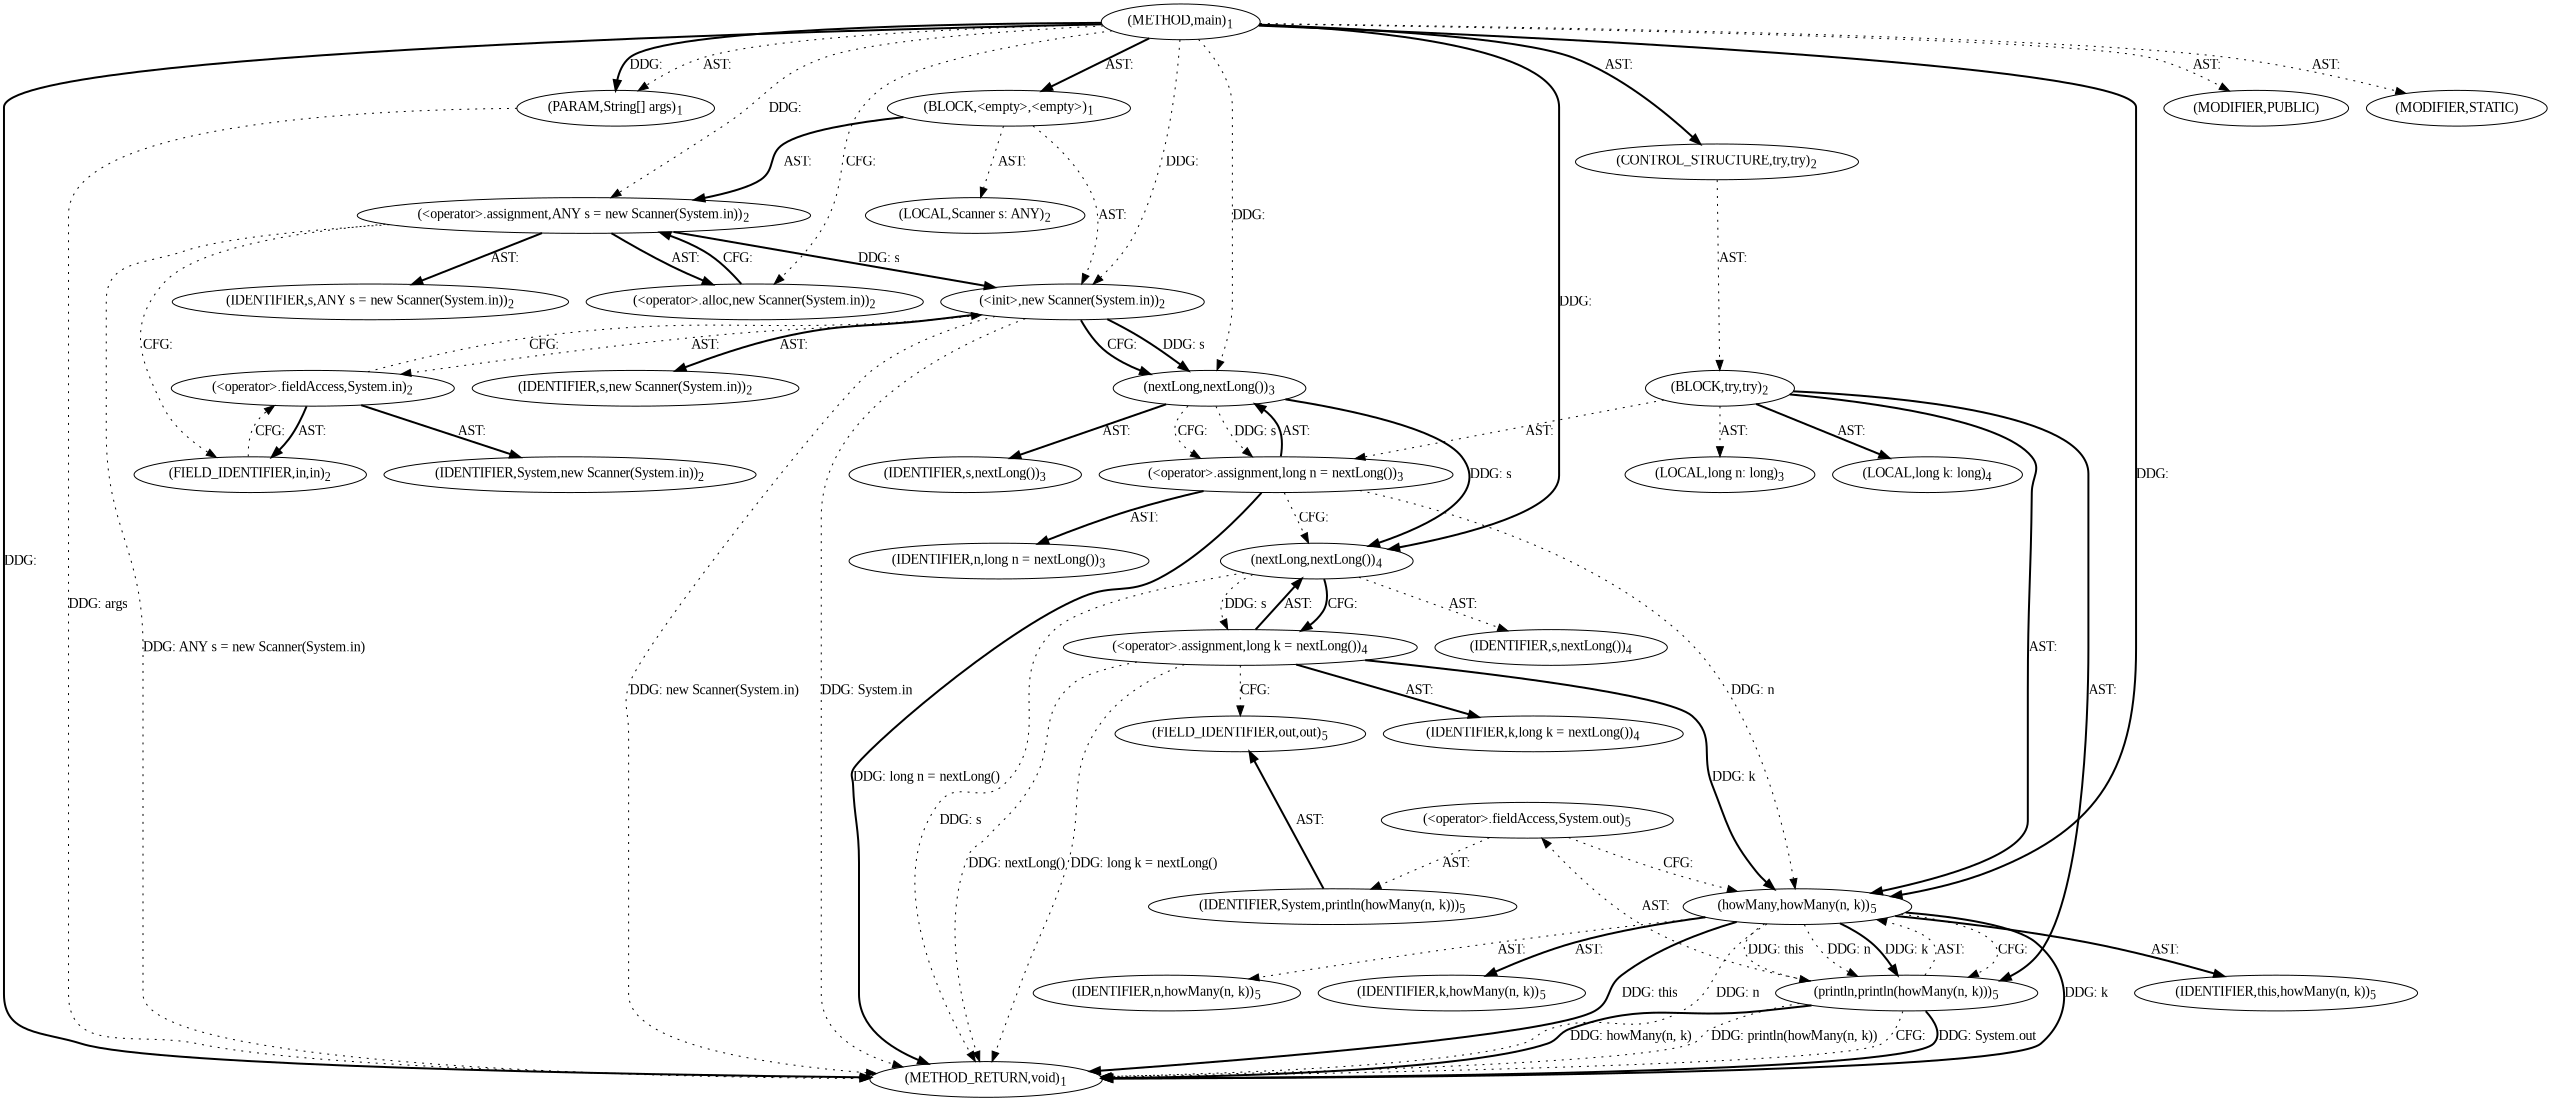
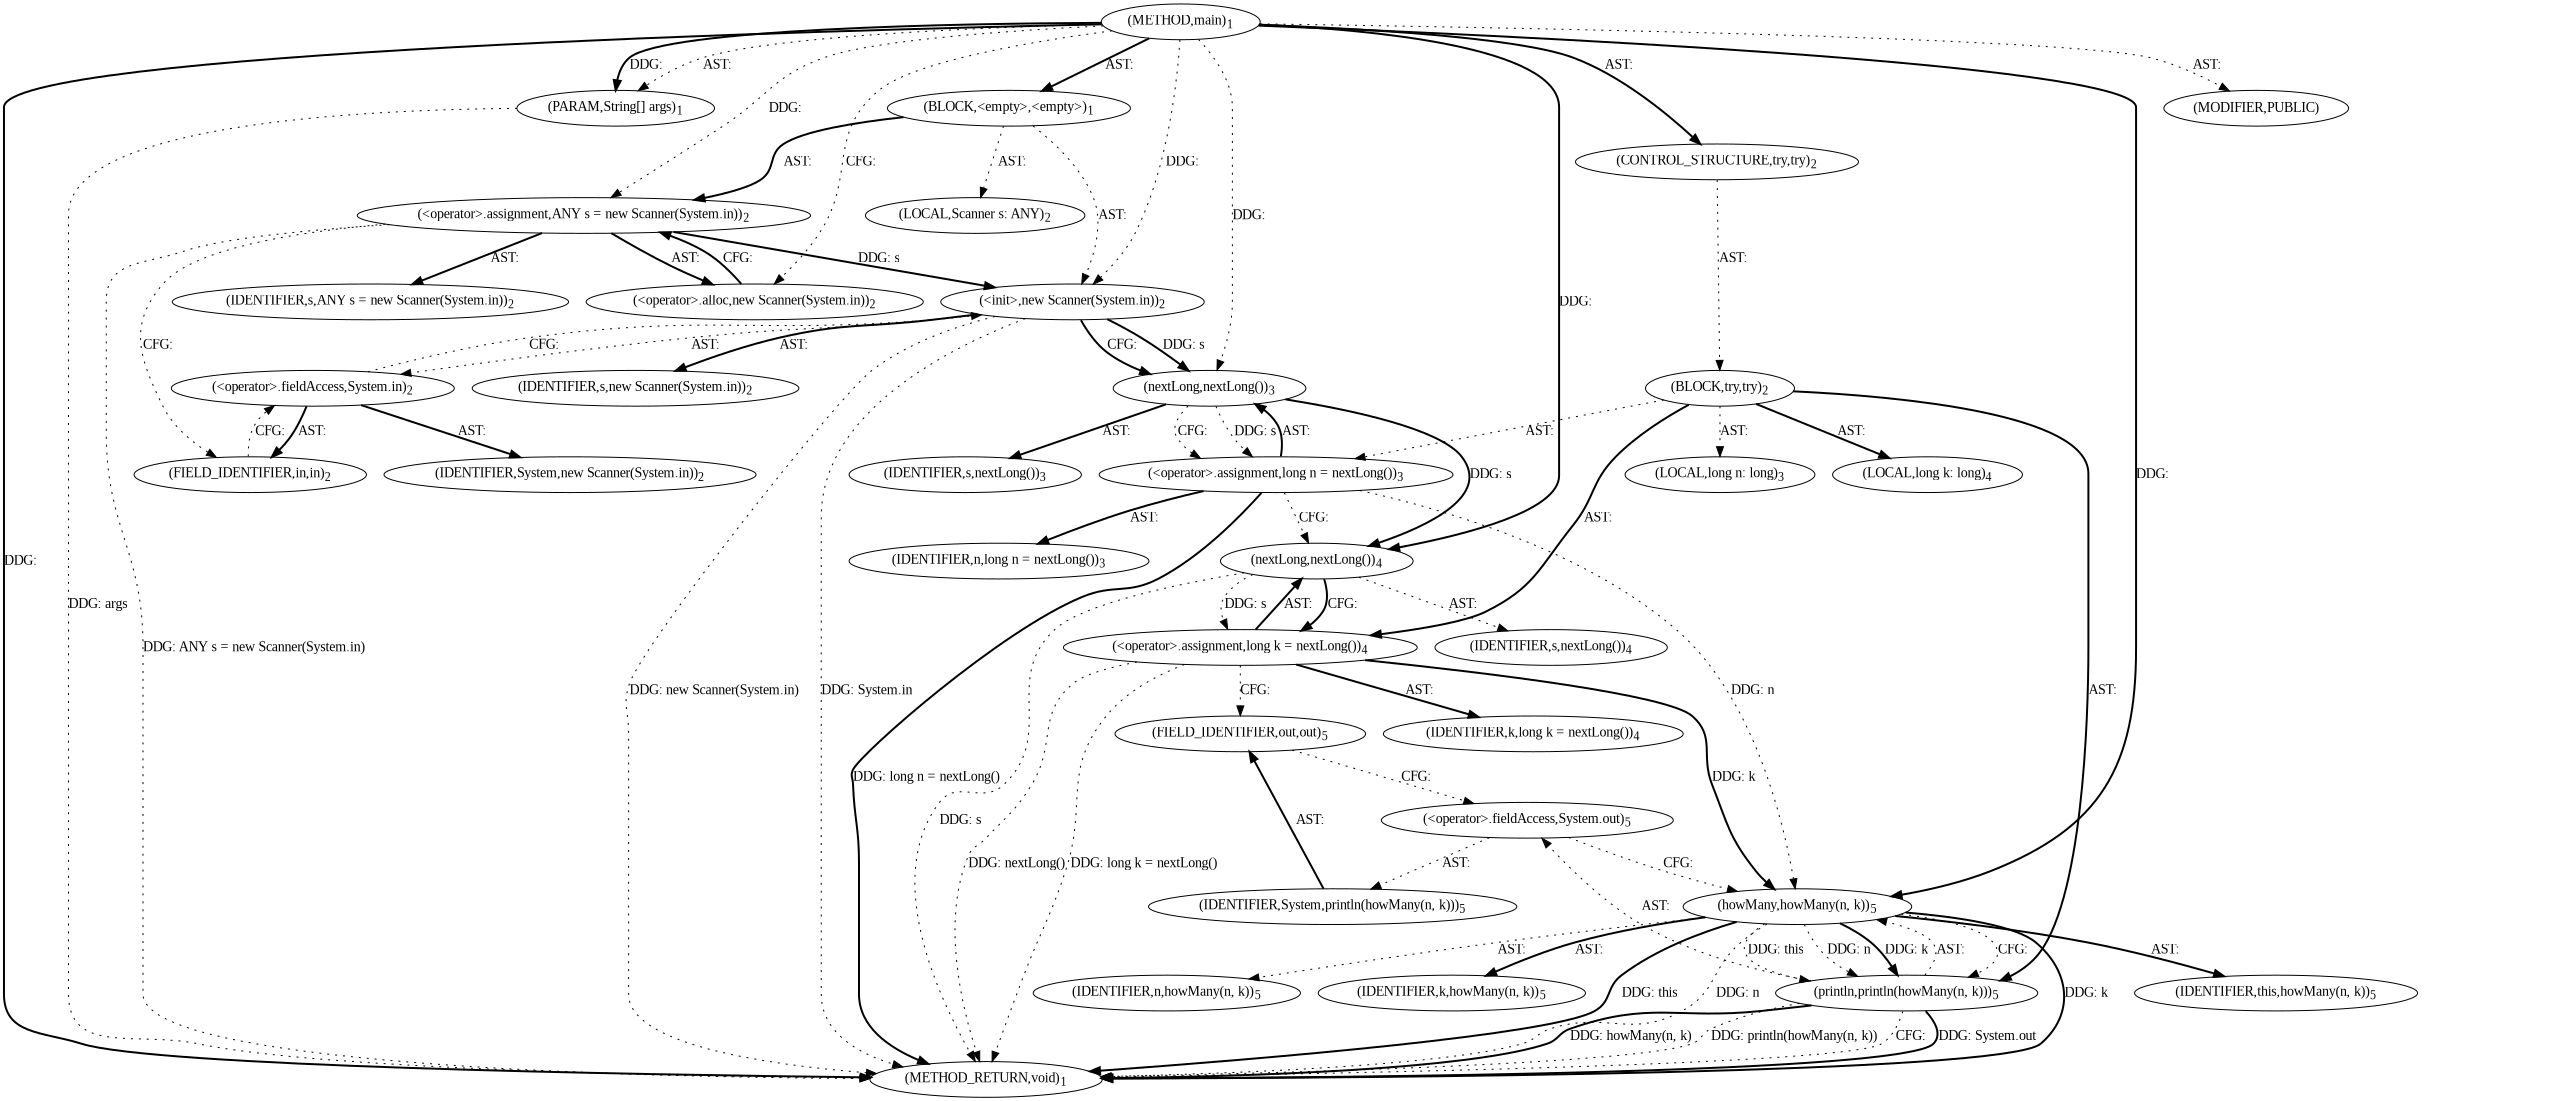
  digraph {
    fontname="Liberation Serif"
    node [fontname="Liberation Serif"]
    edge [fontname="Liberation Serif" style=dotted]
    n1 [label=<(METHOD,main)<SUB>1</SUB>>]
    n2 [label=<(PARAM,String[] args)<SUB>1</SUB>>]
    n3 [label=<(BLOCK,&lt;empty&gt;,&lt;empty&gt;)<SUB>1</SUB>>]
    n4 [label=<(&lt;operator&gt;.assignment,ANY s = new Scanner(System.in))<SUB>2</SUB>>]
    n5 [label=<(&lt;operator&gt;.alloc,new Scanner(System.in))<SUB>2</SUB>>]
    n6 [label=<(&lt;init&gt;,new Scanner(System.in))<SUB>2</SUB>>]
    n7 [label=<(nextLong,nextLong())<SUB>3</SUB>>]
    n8 [label=<(nextLong,nextLong())<SUB>4</SUB>>]
    n9 [label=<(howMany,howMany(n, k))<SUB>5</SUB>>]
    n10 [label=<(MODIFIER,PUBLIC)>]
-   n11 [label=<(MODIFIER,STATIC)>]
    n12 [label=<(METHOD_RETURN,void)<SUB>1</SUB>>]
    n13 [label=<(CONTROL_STRUCTURE,try,try)<SUB>2</SUB>>]
    n14 [label=<(LOCAL,Scanner s: ANY)<SUB>2</SUB>>]
    n15 [label=<(IDENTIFIER,s,ANY s = new Scanner(System.in))<SUB>2</SUB>>]
    n16 [label=<(FIELD_IDENTIFIER,in,in)<SUB>2</SUB>>]
    n17 [label=<(IDENTIFIER,s,new Scanner(System.in))<SUB>2</SUB>>]
    n18 [label=<(&lt;operator&gt;.fieldAccess,System.in)<SUB>2</SUB>>]
    n19 [label=<(&lt;operator&gt;.assignment,long n = nextLong())<SUB>3</SUB>>]
    n20 [label=<(IDENTIFIER,s,nextLong())<SUB>3</SUB>>]
    n21 [label=<(&lt;operator&gt;.assignment,long k = nextLong())<SUB>4</SUB>>]
    n22 [label=<(IDENTIFIER,s,nextLong())<SUB>4</SUB>>]
    n23 [label=<(println,println(howMany(n, k)))<SUB>5</SUB>>]
    n24 [label=<(IDENTIFIER,this,howMany(n, k))<SUB>5</SUB>>]
    n25 [label=<(IDENTIFIER,n,howMany(n, k))<SUB>5</SUB>>]
    n26 [label=<(IDENTIFIER,k,howMany(n, k))<SUB>5</SUB>>]
    n27 [label=<(BLOCK,try,try)<SUB>2</SUB>>]
    n28 [label=<(IDENTIFIER,System,new Scanner(System.in))<SUB>2</SUB>>]
    n29 [label=<(LOCAL,long n: long)<SUB>3</SUB>>]
    n30 [label=<(LOCAL,long k: long)<SUB>4</SUB>>]
    n31 [label=<(IDENTIFIER,n,long n = nextLong())<SUB>3</SUB>>]
    n32 [label=<(IDENTIFIER,k,long k = nextLong())<SUB>4</SUB>>]
    n33 [label=<(FIELD_IDENTIFIER,out,out)<SUB>5</SUB>>]
    n34 [label=<(&lt;operator&gt;.fieldAccess,System.out)<SUB>5</SUB>>]
    n35 [label=<(IDENTIFIER,System,println(howMany(n, k)))<SUB>5</SUB>>]
    n1 -> n2 [label="AST: "]
    n1 -> n2 [label="DDG: " style=bold]
    n1 -> n3 [label="AST: " style=bold]
    n1 -> n4 [label="DDG: "]
    n1 -> n5 [label="CFG: "]
    n1 -> n6 [label="DDG: "]
    n1 -> n7 [label="DDG: "]
    n1 -> n8 [label="DDG: " style=bold]
    n1 -> n9 [label="DDG: " style=bold]
    n1 -> n10 [label="AST: "]
-   n1 -> n11 [label="AST: "]
    n1 -> n12 [label="DDG: " style=bold]
    n1 -> n13 [label="AST: " style=bold]
    n2 -> n12 [label="DDG: args"]
    n3 -> n4 [label="AST: " style=bold]
    n3 -> n6 [label="AST: "]
    n3 -> n14 [label="AST: "]
    n4 -> n5 [label="AST: " style=bold]
    n4 -> n6 [label="DDG: s" style=bold]
    n4 -> n12 [label="DDG: ANY s = new Scanner(System.in)"]
    n4 -> n15 [label="AST: " style=bold]
    n4 -> n16 [label="CFG: "]
    n5 -> n4 [label="CFG: " style=bold]
    n6 -> n7 [label="CFG: " style=bold]
    n6 -> n7 [label="DDG: s" style=bold]
    n6 -> n12 [label="DDG: System.in"]
    n6 -> n12 [label="DDG: new Scanner(System.in)"]
    n6 -> n17 [label="AST: " style=bold]
    n6 -> n18 [label="AST: "]
    n7 -> n8 [label="DDG: s" style=bold]
    n7 -> n19 [label="CFG: "]
    n7 -> n19 [label="DDG: s"]
    n7 -> n20 [label="AST: " style=bold]
    n8 -> n12 [label="DDG: s"]
    n8 -> n21 [label="CFG: " style=bold]
    n8 -> n21 [label="DDG: s"]
    n8 -> n22 [label="AST: "]
    n9 -> n12 [label="DDG: n"]
    n9 -> n12 [label="DDG: k" style=bold]
    n9 -> n12 [label="DDG: this" style=bold]
    n9 -> n23 [label="CFG: "]
    n9 -> n23 [label="DDG: this"]
    n9 -> n23 [label="DDG: n"]
    n9 -> n23 [label="DDG: k" style=bold]
    n9 -> n24 [label="AST: " style=bold]
    n9 -> n25 [label="AST: "]
    n9 -> n26 [label="AST: " style=bold]
    n13 -> n27 [label="AST: "]
    n16 -> n18 [label="CFG: "]
    n18 -> n6 [label="CFG: "]
    n18 -> n16 [label="AST: " style=bold]
    n18 -> n28 [label="AST: " style=bold]
    n19 -> n7 [label="AST: " style=bold]
    n19 -> n8 [label="CFG: "]
    n19 -> n9 [label="DDG: n"]
    n19 -> n12 [label="DDG: long n = nextLong()" style=bold]
    n19 -> n31 [label="AST: " style=bold]
    n21 -> n8 [label="AST: " style=bold]
    n21 -> n9 [label="DDG: k" style=bold]
    n21 -> n12 [label="DDG: nextLong()"]
    n21 -> n12 [label="DDG: long k = nextLong()"]
    n21 -> n32 [label="AST: " style=bold]
    n21 -> n33 [label="CFG: "]
    n23 -> n9 [label="AST: "]
    n23 -> n12 [label="CFG: "]
    n23 -> n12 [label="DDG: System.out" style=bold]
    n23 -> n12 [label="DDG: howMany(n, k)" style=bold]
    n23 -> n12 [label="DDG: println(howMany(n, k))"]
    n23 -> n34 [label="AST: "]
    n27 -> n19 [label="AST: "]
-   n27 -> n9 [label="AST: " style=bold]
+   n27 -> n21 [label="AST: " style=bold]
    n27 -> n23 [label="AST: " style=bold]
    n27 -> n29 [label="AST: "]
    n27 -> n30 [label="AST: " style=bold]
+   n33 -> n34 [label="CFG: "]
    n34 -> n9 [label="CFG: "]
    n34 -> n35 [label="AST: "]
    n35 -> n33 [label="AST: " style=bold]
  }
